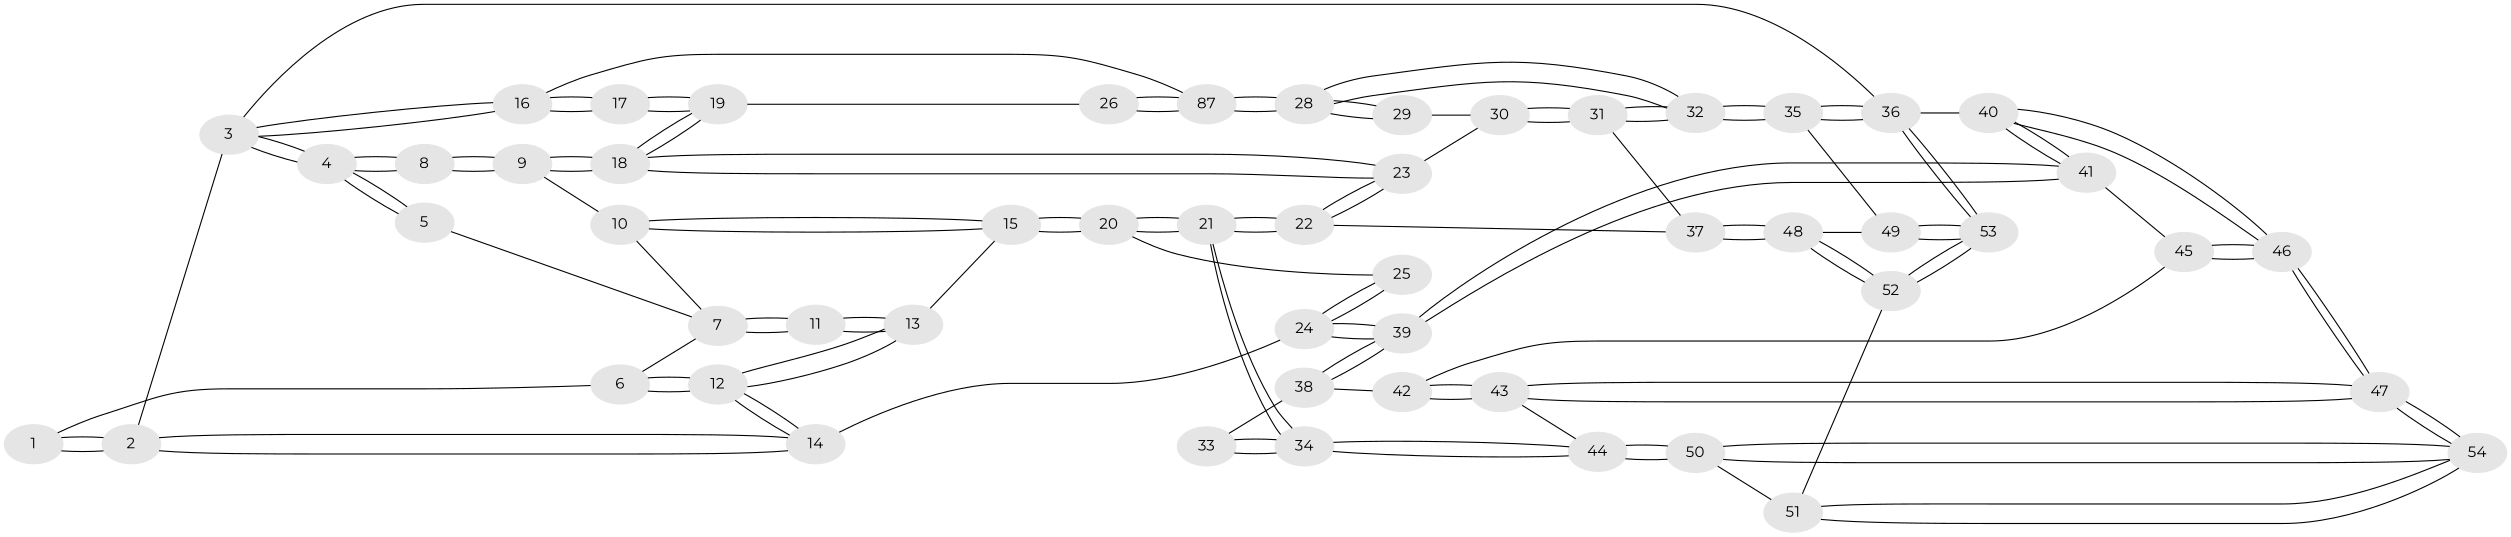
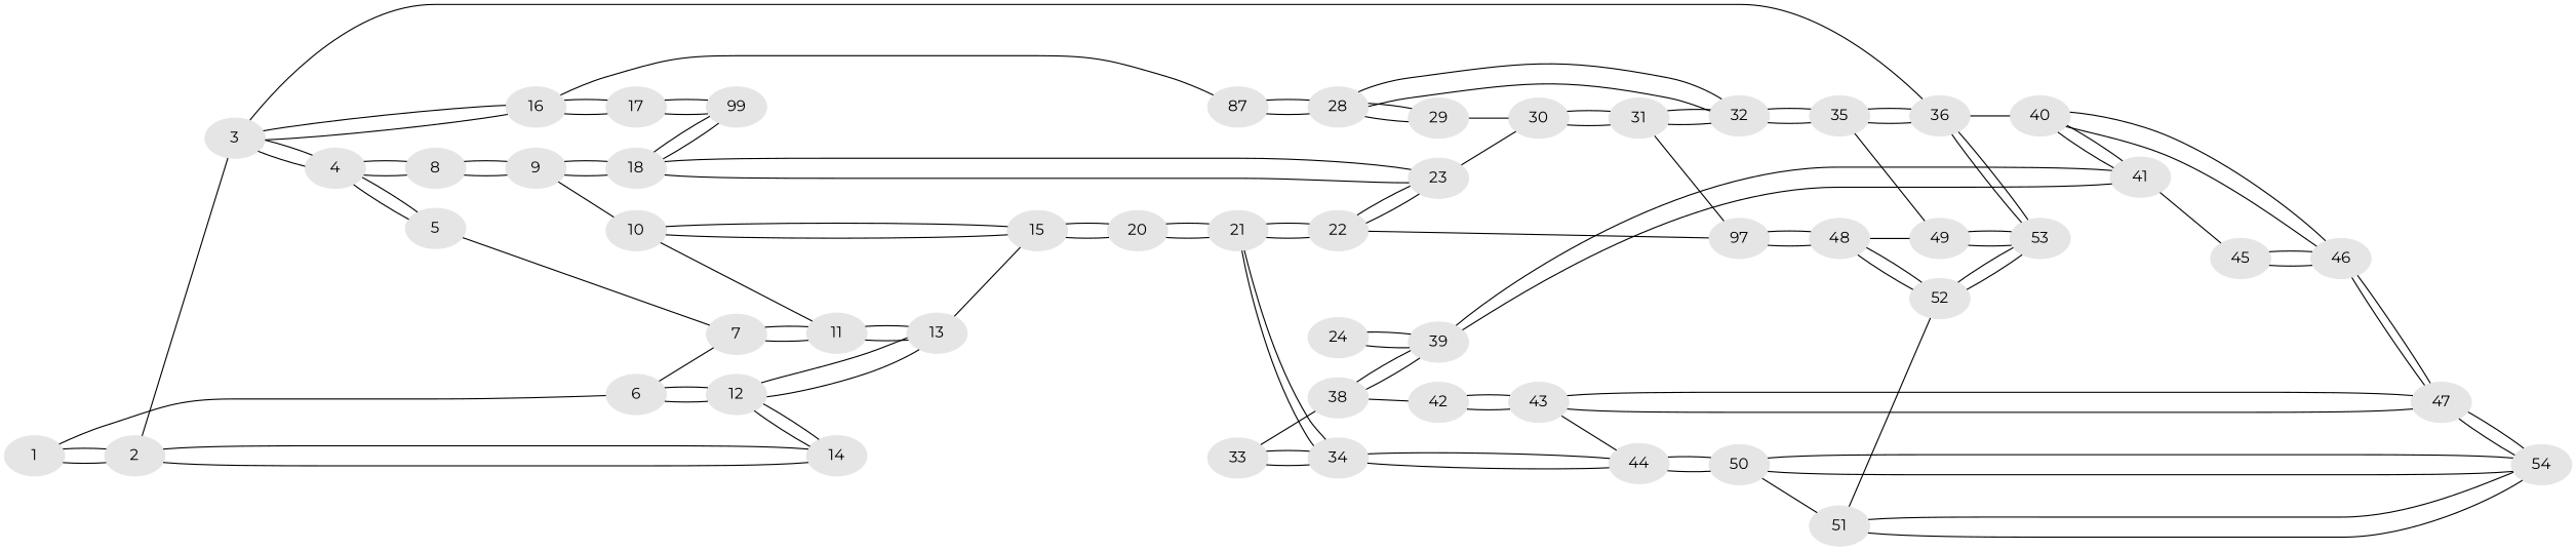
  graph {
    fontname=Montserrat
    rankdir=LR
    node [color=gray90 fontname=Montserrat style=filled]
    edge [fontname=Montserrat]
    1
    2
    6
    3
    14
    7
    12
    4
    16
    36
    24
    40
    41
    46
    5
    8
    17
    n18 [label=87]
    53
    9
    11
    13
    10
    18
    15
-   19
+   19 [label=99]
    23
    20
-   25
    39
    21
    28
-   26
    30
    22
    34
-   37
+   37 [label=97]
    44
    48
    31
    33
    38
    29
    32
    35
    49
    42
    50
    52
    45
    43
    47
    54
    51
    1 -- 2
    1 -- 2
    1 -- 6
    2 -- 3
    2 -- 14
    2 -- 14
    6 -- 7
    6 -- 12
    6 -- 12
    3 -- 4
    3 -- 4
    3 -- 16
    3 -- 16
    3 -- 36
-   14 -- 24
    7 -- 11
    7 -- 11
    12 -- 14
    12 -- 14
    12 -- 13
    12 -- 13
    4 -- 5
    4 -- 5
    4 -- 8
    4 -- 8
    16 -- 17
    16 -- 17
    16 -- n18
    36 -- 40
    36 -- 53
    36 -- 53
-   24 -- 25
-   24 -- 25
    24 -- 39
    24 -- 39
    40 -- 41
    40 -- 41
    40 -- 46
    40 -- 46
    41 -- 45
    46 -- 47
    46 -- 47
    5 -- 7
    8 -- 9
    8 -- 9
    17 -- 19
    17 -- 19
    n18 -- 28
    n18 -- 28
    9 -- 10
    9 -- 18
    9 -- 18
    11 -- 13
    11 -- 13
    13 -- 15
-   10 -- 7
+   10 -- 11
    10 -- 15
    10 -- 15
    18 -- 19
    18 -- 19
    18 -- 23
    18 -- 23
    15 -- 20
    15 -- 20
-   19 -- 26
    23 -- 30
-   20 -- 25
    20 -- 21
    20 -- 21
    39 -- 41
    39 -- 41
    21 -- 22
    21 -- 22
    21 -- 34
    21 -- 34
    28 -- 29
    28 -- 29
    28 -- 32
    28 -- 32
-   26 -- n18
-   26 -- n18
    30 -- 31
    30 -- 31
    22 -- 23
    22 -- 23
    22 -- 37
    34 -- 44
    34 -- 44
    37 -- 48
    37 -- 48
    44 -- 50
    44 -- 50
    48 -- 49
    48 -- 52
    48 -- 52
    31 -- 37
    31 -- 32
    31 -- 32
    33 -- 34
    33 -- 34
    33 -- 38
    38 -- 39
    38 -- 39
    38 -- 42
    29 -- 30
    32 -- 35
    32 -- 35
    35 -- 36
    35 -- 36
    35 -- 49
    49 -- 53
    49 -- 53
-   42 -- 45
    42 -- 43
    42 -- 43
    50 -- 54
    50 -- 54
    50 -- 51
    52 -- 53
    52 -- 53
    45 -- 46
    45 -- 46
    43 -- 44
    43 -- 47
    43 -- 47
    47 -- 54
    47 -- 54
    51 -- 52
    51 -- 54
    51 -- 54
  }
